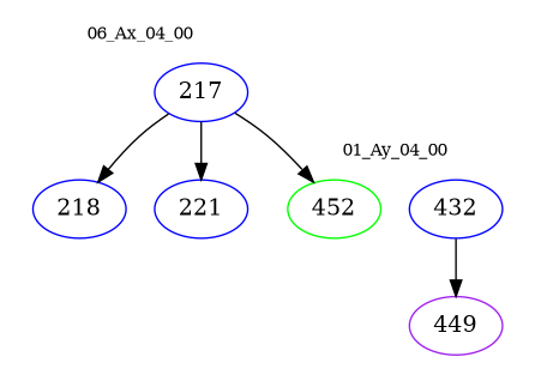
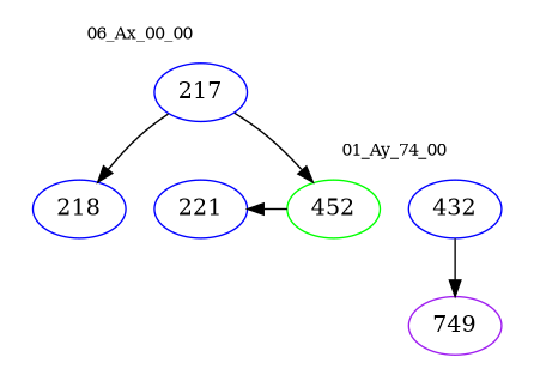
  digraph {
    node [color=blue]
    edge [color=black]
    n1 [label=432]
-   n2 [color=purple label=449]
+   n2 [color=purple label=749]
    n3 [color=green label=452]
    n4 [label=217]
    n5 [label=218]
    n6 [label=221]
    subgraph cluster_1 {
      color=white
      fontsize=10
-     label="01_Ay_04_00"
+     label="01_Ay_74_00"
      n1
      n2
      n3
    }
    subgraph cluster_2 {
      color=white
      fontsize=10
-     label="06_Ax_04_00"
+     label="06_Ax_00_00"
      n4
      n5
      n6
    }
    n1 -> n2
    n4 -> n3
    n4 -> n5
-   n4 -> n6
+   n3 -> n6
  }
